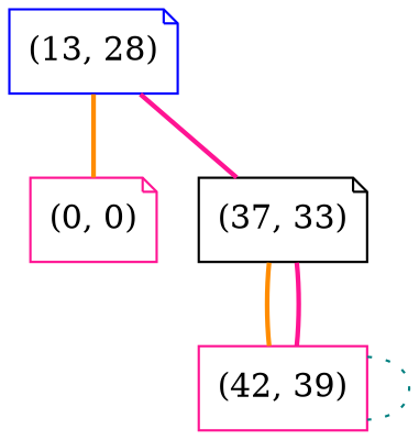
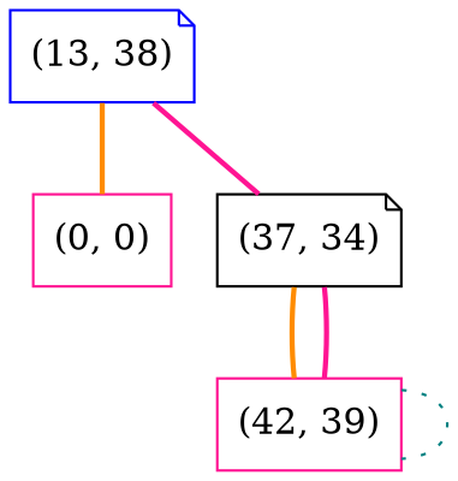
  graph {
    node [color=deeppink shape=note]
    edge [color=darkorange style=bold weight=1]
-   "(13, 38)" [color=blue label="(13, 28)"]
-   "(0, 0)"
-   "(37, 34)" [color=black label="(37, 33)"]
+   "(13, 38)" [color=blue]
+   "(0, 0)" [shape=box]
+   "(37, 34)" [color=black]
    n4 [label="(42, 39)" shape=box]
    "(13, 38)" -- "(0, 0)" [weight=4]
    "(13, 38)" -- "(37, 34)" [color=deeppink]
    "(37, 34)" -- n4 [weight=2]
    "(37, 34)" -- n4 [color=deeppink]
    n4 -- n4 [color=teal style=dotted weight=2]
  }
